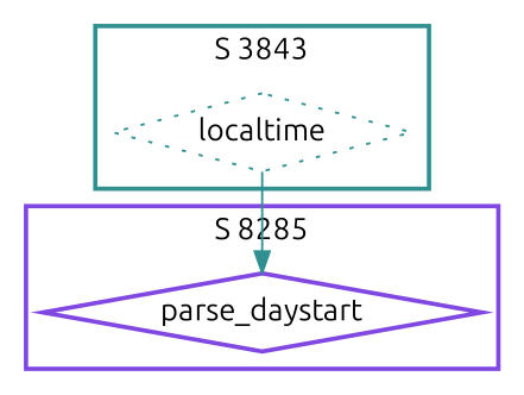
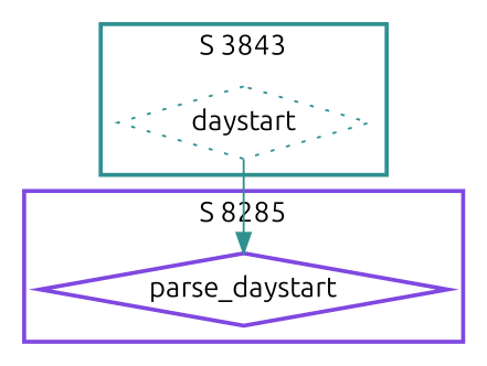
  digraph {
    fontname=Ubuntu
    node [shape=diamond fontname=Ubuntu]
-   n1 [color="#309090" label=localtime style=dotted]
+   n1 [color="#309090" label=daystart style=dotted]
    n2 [color="#8048E0" label=parse_daystart style=bold]
    subgraph cluster_1 {
      color="#309090"
      label="S 3843"
      style=bold
      n1
    }
    subgraph cluster_2 {
      color="#8048E0"
      label="S 8285"
      style=bold
      n2
    }
    n1 -> n2 [color="#309090" fontname=Ubuntu]
  }
